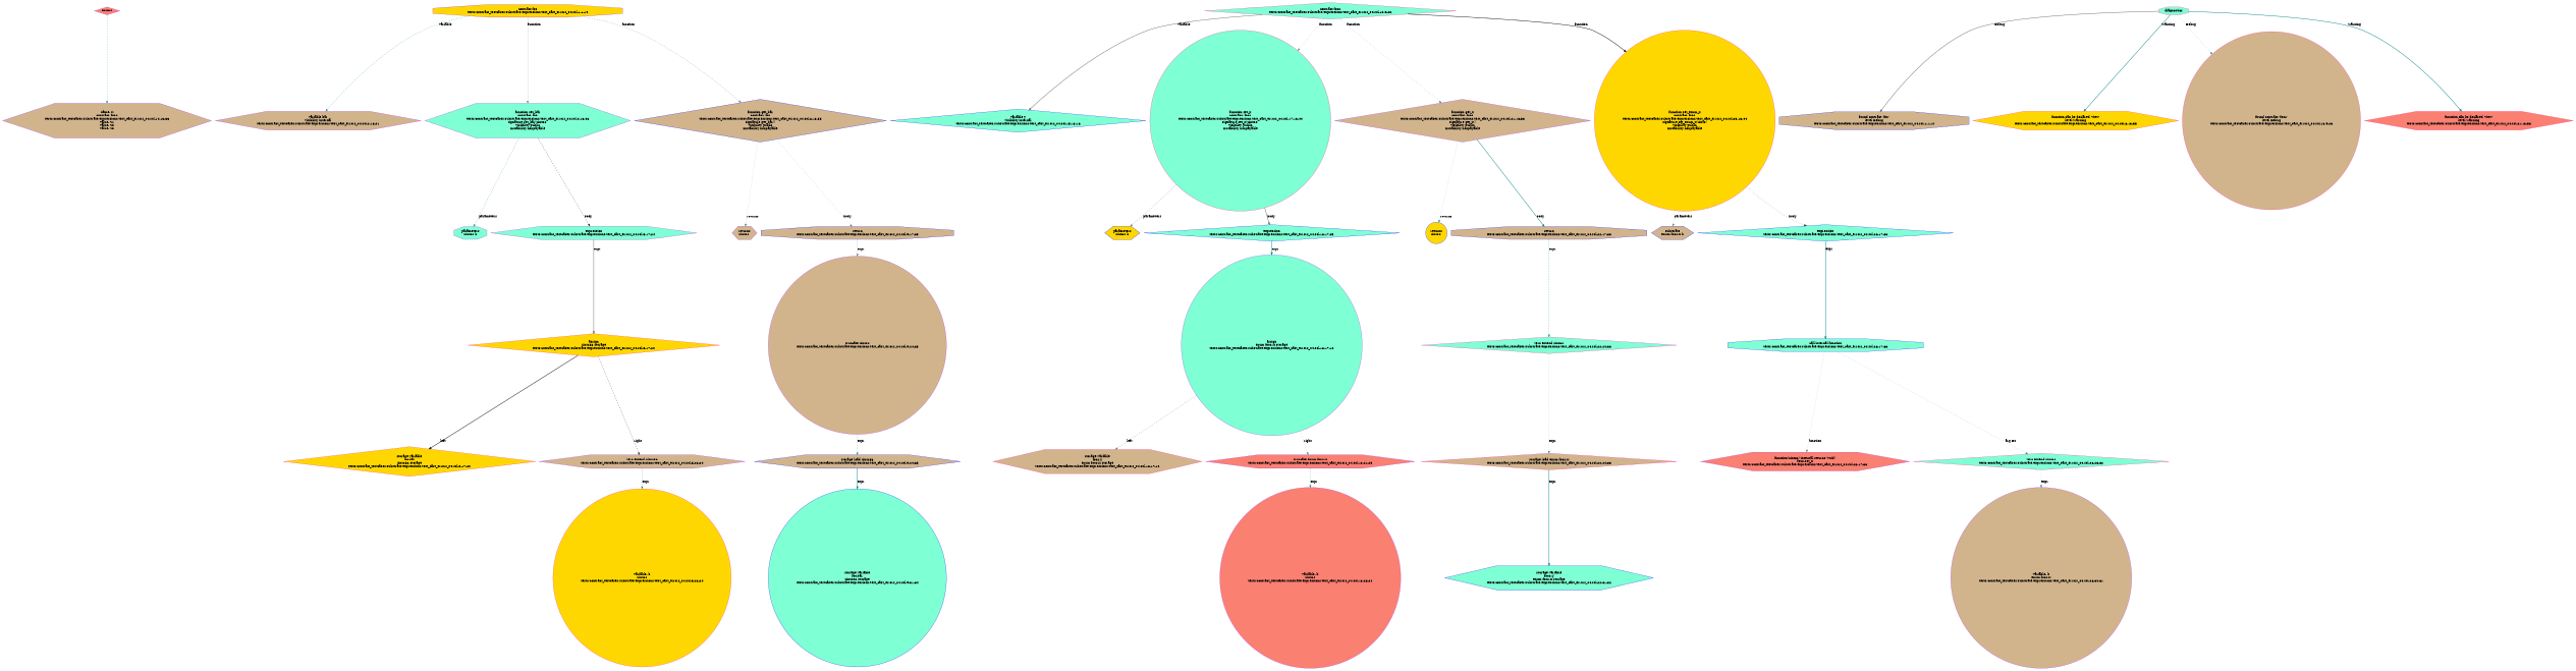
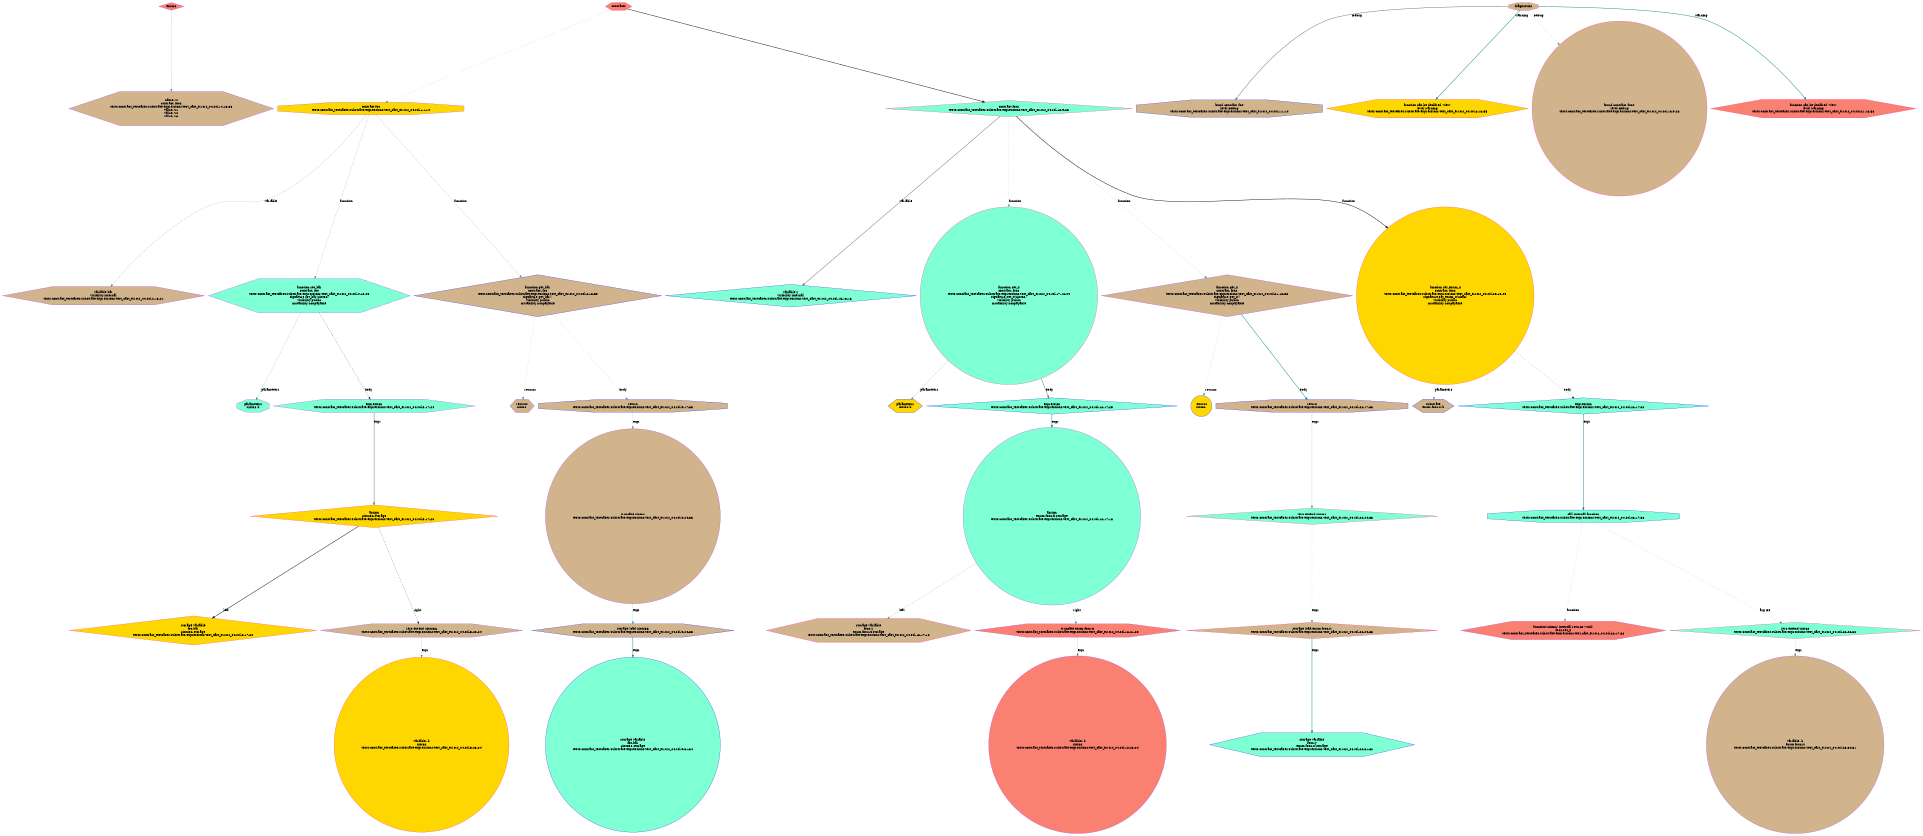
  strict digraph {
    node [color=purple fillcolor=tan shape=hexagon style=filled]
    edge [color=teal style=dashed]
    n1 [label="name: X\ncontract: foo2\ntests/contract_testcases/substrate/expressions/test_cast_errors_04.sol:14:13-33\nvalue: Y1\nvalue: Y2\nvalue: Y3"]
    n2 [fillcolor=gold label="contract foo\ntests/contract_testcases/substrate/expressions/test_cast_errors_04.sol:1:1-14" shape=octagon]
    n3 [label="variable bar\nvisibility internal\ntests/contract_testcases/substrate/expressions/test_cast_errors_04.sol:2:13-21"]
    n4 [fillcolor=aquamarine label="function set_bar\ncontract: foo\ntests/contract_testcases/substrate/expressions/test_cast_errors_04.sol:4:13-46\nsignature set_bar(uint32)\nvisibility public\nmutability nonpayable"]
    n5 [color=blue label="function get_bar\ncontract: foo\ntests/contract_testcases/substrate/expressions/test_cast_errors_04.sol:8:13-55\nsignature get_bar()\nvisibility public\nmutability nonpayable" shape=diamond]
    n6 [fillcolor=aquamarine label="parameters\nuint32 b" shape=octagon]
    n7 [fillcolor=aquamarine label="expression\ntests/contract_testcases/substrate/expressions/test_cast_errors_04.sol:5:17-24"]
    n8 [label="returns\nuint32 "]
    n9 [color=blue label="return\ntests/contract_testcases/substrate/expressions/test_cast_errors_04.sol:9:17-35" shape=octagon]
    n10 [color=deeppink fillcolor=gold label="assign\nuint256 storage\ntests/contract_testcases/substrate/expressions/test_cast_errors_04.sol:5:17-20" shape=diamond]
    n11 [color=deeppink fillcolor=gold label="storage variable\nfoo.bar\nuint256 storage\ntests/contract_testcases/substrate/expressions/test_cast_errors_04.sol:5:17-20" shape=diamond]
    n12 [label="zero extend uint256\ntests/contract_testcases/substrate/expressions/test_cast_errors_04.sol:5:23-24"]
    n13 [color=deeppink fillcolor=gold label="variable: b\nuint32\ntests/contract_testcases/substrate/expressions/test_cast_errors_04.sol:5:23-24" shape=circle]
    n14 [label="truncate uint32\ntests/contract_testcases/substrate/expressions/test_cast_errors_04.sol:9:24-35" shape=circle]
    n15 [color=blue label="storage load uint256\ntests/contract_testcases/substrate/expressions/test_cast_errors_04.sol:9:24-35"]
    n16 [color=blue fillcolor=aquamarine label="storage variable\nfoo.bar\nuint256 storage\ntests/contract_testcases/substrate/expressions/test_cast_errors_04.sol:9:31-34" shape=circle]
    n17 [color=deeppink fillcolor=aquamarine label="contract foo2\ntests/contract_testcases/substrate/expressions/test_cast_errors_04.sol:13:9-23" shape=diamond]
    n18 [color=blue fillcolor=aquamarine label="variable y\nvisibility internal\ntests/contract_testcases/substrate/expressions/test_cast_errors_04.sol:15:13-16" shape=diamond]
    n19 [color=deeppink fillcolor=aquamarine label="function set_x\ncontract: foo2\ntests/contract_testcases/substrate/expressions/test_cast_errors_04.sol:17:13-44\nsignature set_x(uint32)\nvisibility public\nmutability nonpayable" shape=circle]
    n20 [label="function get_x\ncontract: foo2\ntests/contract_testcases/substrate/expressions/test_cast_errors_04.sol:21:13-53\nsignature get_x()\nvisibility public\nmutability nonpayable" shape=diamond]
    n21 [color=deeppink fillcolor=gold label="function set_enum_x\ncontract: foo2\ntests/contract_testcases/substrate/expressions/test_cast_errors_04.sol:25:13-44\nsignature set_enum_x(uint8)\nvisibility public\nmutability nonpayable" shape=circle]
    n22 [color=blue fillcolor=gold label="parameters\nuint32 b"]
    n23 [color=blue fillcolor=aquamarine label="expression\ntests/contract_testcases/substrate/expressions/test_cast_errors_04.sol:18:17-25" shape=diamond]
    n24 [color=blue fillcolor=gold label="returns\nuint32 " shape=circle]
    n25 [color=blue label="return\ntests/contract_testcases/substrate/expressions/test_cast_errors_04.sol:22:17-33" shape=octagon]
    n26 [color=blue label="substrate\nenum foo2.X b"]
    n27 [color=blue fillcolor=aquamarine label="expression\ntests/contract_testcases/substrate/expressions/test_cast_errors_04.sol:26:17-33" shape=diamond]
    n28 [fillcolor=aquamarine label="assign\nenum foo2.X storage\ntests/contract_testcases/substrate/expressions/test_cast_errors_04.sol:18:17-18" shape=circle]
    n29 [color=deeppink label="storage variable\nfoo2.y\nenum foo2.X storage\ntests/contract_testcases/substrate/expressions/test_cast_errors_04.sol:18:17-18"]
    n30 [fillcolor=salmon label="truncate enum foo2.X\ntests/contract_testcases/substrate/expressions/test_cast_errors_04.sol:18:21-25"]
    n31 [fillcolor=salmon label="variable: b\nuint32\ntests/contract_testcases/substrate/expressions/test_cast_errors_04.sol:18:23-24" shape=circle]
    n32 [color=deeppink fillcolor=aquamarine label="zero extend uint32\ntests/contract_testcases/substrate/expressions/test_cast_errors_04.sol:22:24-33" shape=diamond]
    n33 [color=deeppink label="storage load enum foo2.X\ntests/contract_testcases/substrate/expressions/test_cast_errors_04.sol:22:24-33" shape=diamond]
    n34 [color=blue fillcolor=aquamarine label="storage variable\nfoo2.y\nenum foo2.X storage\ntests/contract_testcases/substrate/expressions/test_cast_errors_04.sol:22:31-32"]
    n35 [color=blue fillcolor=aquamarine label="call internal function\ntests/contract_testcases/substrate/expressions/test_cast_errors_04.sol:26:17-33" shape=octagon]
    n36 [fillcolor=salmon label="function(uint32) internal returns (void)\nfoo2.set_x\ntests/contract_testcases/substrate/expressions/test_cast_errors_04.sol:26:17-33"]
    n37 [color=deeppink fillcolor=aquamarine label="zero extend uint32\ntests/contract_testcases/substrate/expressions/test_cast_errors_04.sol:26:23-32" shape=diamond]
    n38 [label="variable: b\nenum foo2.X\ntests/contract_testcases/substrate/expressions/test_cast_errors_04.sol:26:30-31" shape=circle]
    n39 [color=blue label="found contract 'foo'\nlevel Debug\ntests/contract_testcases/substrate/expressions/test_cast_errors_04.sol:1:1-14" shape=octagon]
    n40 [color=deeppink fillcolor=gold label="function can be declared 'view'\nlevel Warning\ntests/contract_testcases/substrate/expressions/test_cast_errors_04.sol:8:13-55"]
    n41 [color=deeppink label="found contract 'foo2'\nlevel Debug\ntests/contract_testcases/substrate/expressions/test_cast_errors_04.sol:13:9-23" shape=circle]
    n42 [color=deeppink fillcolor=salmon label="function can be declared 'view'\nlevel Warning\ntests/contract_testcases/substrate/expressions/test_cast_errors_04.sol:21:13-53"]
    enums [fillcolor=salmon shape=diamond]
-   diagnostics [color=deeppink fillcolor=aquamarine shape=octagon]
+   contracts [color=deeppink fillcolor=salmon]
+   diagnostics [color=deeppink shape=octagon]
    n2 -> n3 [label=variable]
    n2 -> n4 [color=gray40 label=function]
    n2 -> n5 [color=gray40 label=function]
    n4 -> n6 [label=parameters]
    n4 -> n7 [color=black label=body]
    n5 -> n8 [label=returns style=dotted]
    n5 -> n9 [color=gray40 label=body style=dotted]
    n7 -> n10 [color=gray40 label=expr style=bold]
    n9 -> n14 [color=gray40 label=expr]
    n10 -> n11 [color=black label=left style=bold]
    n10 -> n12 [color=black label=right]
    n12 -> n13 [label=expr]
    n14 -> n15 [label=expr]
    n15 -> n16 [label=expr style=bold]
    n17 -> n18 [color=gray40 label=variable style=bold]
    n17 -> n19 [color=gray40 label=function style=dotted]
    n17 -> n20 [label=function style=dotted]
    n17 -> n21 [color=black label=function style=bold]
    n19 -> n22 [color=gray40 label=parameters]
    n19 -> n23 [color=gray40 label=body style=bold]
    n20 -> n24 [label=returns style=dotted]
    n20 -> n25 [label=body style=bold]
    n21 -> n26 [color=gray40 label=parameters style=dotted]
    n21 -> n27 [color=black label=body style=dotted]
    n23 -> n28 [label=expr style=bold]
    n25 -> n32 [label=expr]
    n27 -> n35 [label=expr style=bold]
    n28 -> n29 [color=gray40 label=left]
    n28 -> n30 [label=right style=dotted]
    n30 -> n31 [label=expr]
    n32 -> n33 [label=expr style=dotted]
    n33 -> n34 [label=expr style=bold]
    n35 -> n36 [color=gray40 label=function style=dotted]
    n35 -> n37 [label="arg #0" style=dotted]
    n37 -> n38 [label=expr style=dotted]
    enums -> n1
+   contracts -> n2 [color=gray40 style=dotted]
+   contracts -> n17 [color=black style=bold]
    diagnostics -> n39 [color=gray40 label=Debug style=bold]
    diagnostics -> n40 [label=Warning style=bold]
    diagnostics -> n41 [label=Debug style=dotted]
    diagnostics -> n42 [label=Warning style=bold]
  }
